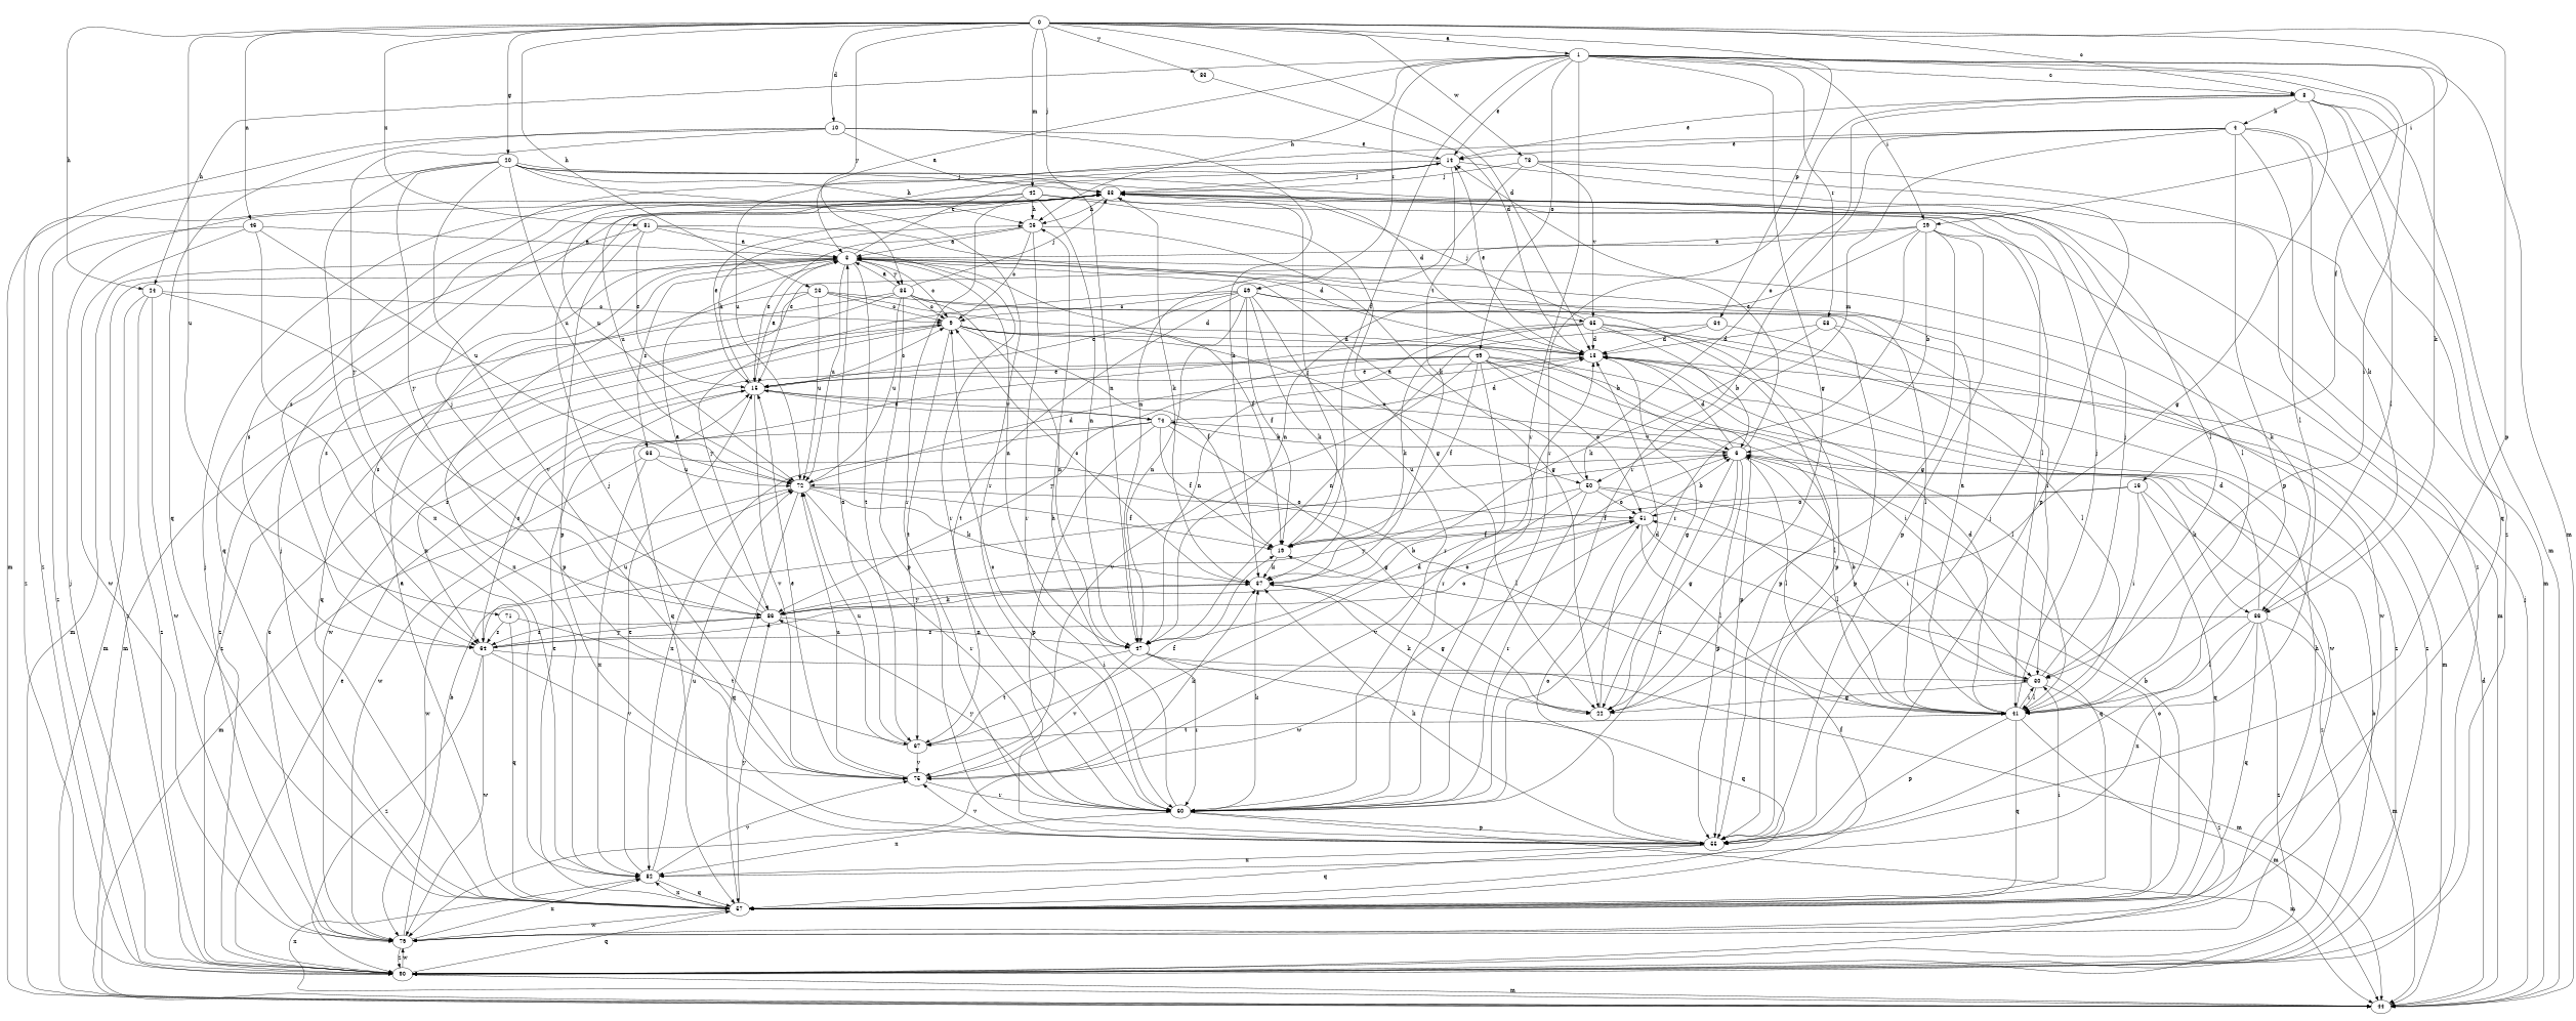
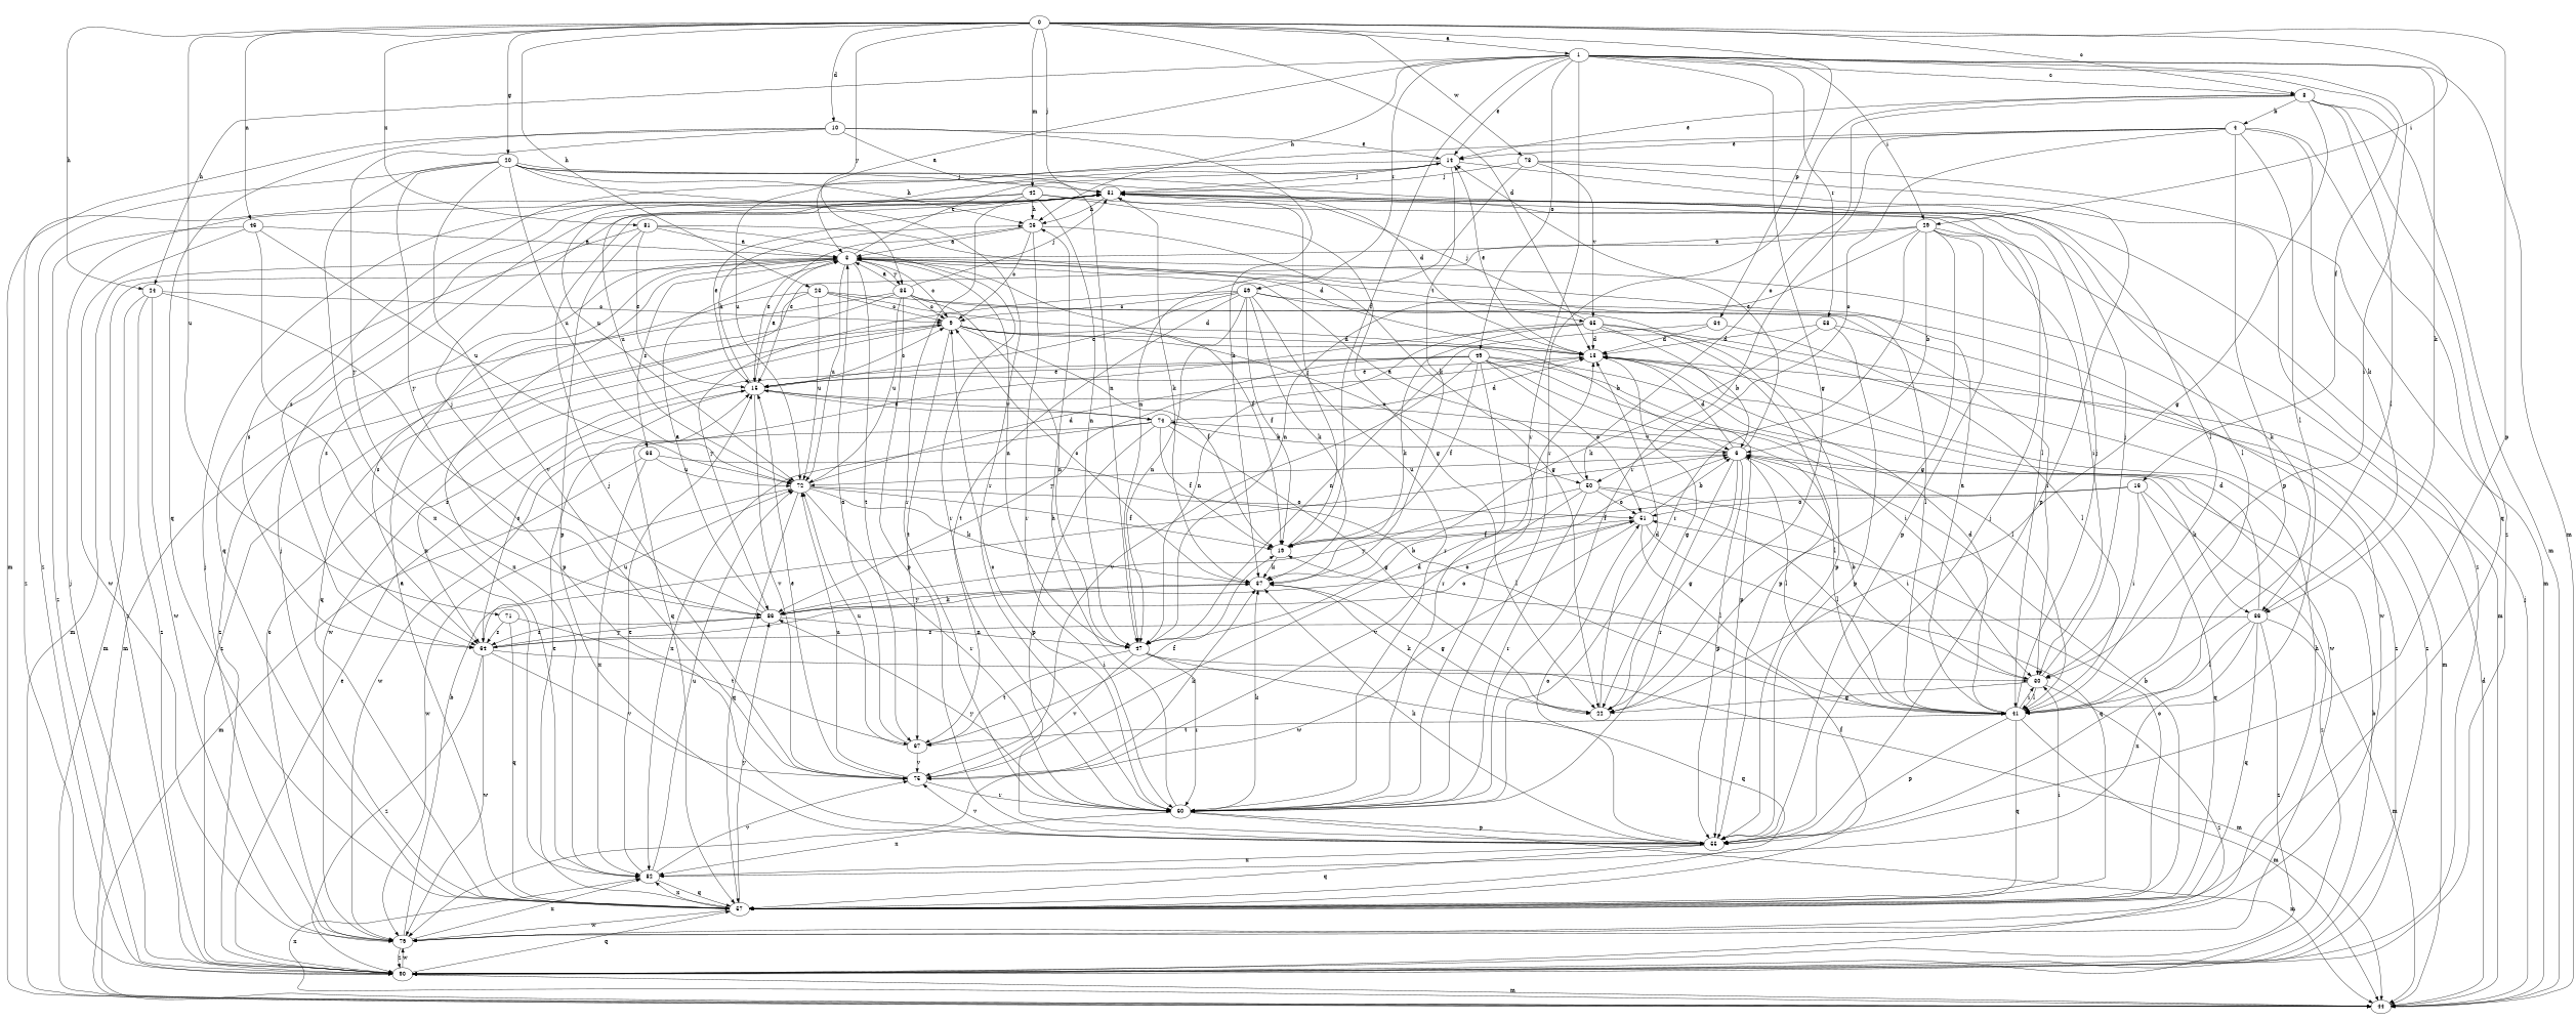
  strict digraph {
    0
    1
    8
    10
    13
    20
    23
    24
    29
-   33
+   33 [label=31]
    42
    46
    n13 [label=34]
    55
    71
    78
    81
-   83
    85
    3
    14
    16
    19
    22
    26
    30
    36
    44
    49
    58
    59
    60
    90
    n34 [label=4]
    41
    50
    47
    57
    37
    86
    79
    15
    72
    82
    75
    9
    64
    6
    51
    67
    65
    63
    74
    0 -> 1 [label=a]
    0 -> 8 [label=c]
    0 -> 10 [label=d]
    0 -> 13 [label=d]
    0 -> 20 [label=g]
    0 -> 23 [label=h]
    0 -> 24 [label=h]
    0 -> 29 [label=i]
    0 -> 33 [label=j]
    0 -> 42 [label=m]
    0 -> 46 [label=n]
    0 -> n13 [label=p]
    0 -> 55 [label=p]
    0 -> 71 [label=u]
    0 -> 78 [label=w]
    0 -> 81 [label=x]
-   0 -> 83 [label=y]
    0 -> 85 [label=y]
    1 -> 8 [label=c]
    1 -> 24 [label=h]
    1 -> 29 [label=i]
    1 -> 3 [label=a]
    1 -> 14 [label=e]
    1 -> 16 [label=f]
    1 -> 19 [label=f]
    1 -> 22 [label=g]
    1 -> 26 [label=h]
    1 -> 30 [label=i]
    1 -> 36 [label=k]
    1 -> 44 [label=m]
    1 -> 49 [label=o]
    1 -> 58 [label=r]
    1 -> 59 [label=r]
    1 -> 60 [label=r]
    8 -> 14 [label=e]
    8 -> 22 [label=g]
    8 -> 44 [label=m]
    8 -> 60 [label=r]
    8 -> 90 [label=z]
    8 -> n34 [label=b]
    8 -> 41 [label=l]
    8 -> 50 [label=o]
    10 -> 14 [label=e]
    10 -> 44 [label=m]
    10 -> 47 [label=n]
    10 -> 57 [label=q]
    10 -> 37 [label=k]
    10 -> 86 [label=y]
    13 -> 14 [label=e]
    13 -> 22 [label=g]
    13 -> 79 [label=h]
    13 -> 15 [label=e]
    20 -> 13 [label=d]
    20 -> 33 [label=j]
    20 -> 26 [label=h]
    20 -> 60 [label=r]
    20 -> 90 [label=z]
    20 -> 41 [label=l]
    20 -> 86 [label=y]
    20 -> 72 [label=u]
    20 -> 82 [label=x]
    20 -> 75 [label=v]
    23 -> 13 [label=d]
    23 -> 30 [label=i]
    23 -> 57 [label=q]
    23 -> 72 [label=u]
    23 -> 9 [label=c]
    23 -> 64 [label=s]
    24 -> 55 [label=p]
    24 -> 44 [label=m]
    24 -> 90 [label=z]
    24 -> 79 [label=w]
    24 -> 9 [label=c]
    29 -> 55 [label=p]
    29 -> 3 [label=a]
    29 -> 22 [label=g]
+   29 -> 30 [label=i]
    29 -> 44 [label=m]
    29 -> 60 [label=r]
    29 -> 47 [label=n]
    29 -> 15 [label=e]
    29 -> 6 [label=b]
    33 -> 26 [label=h]
    33 -> 41 [label=l]
    33 -> 57 [label=q]
    33 -> 37 [label=k]
    33 -> 15 [label=e]
    42 -> 22 [label=g]
    42 -> 26 [label=h]
    42 -> 60 [label=r]
    42 -> 90 [label=z]
    42 -> 41 [label=l]
    42 -> 47 [label=n]
    42 -> 72 [label=u]
    46 -> 3 [label=a]
    46 -> 90 [label=z]
    46 -> 79 [label=w]
    46 -> 72 [label=u]
    46 -> 82 [label=x]
    n13 -> 13 [label=d]
    n13 -> 41 [label=l]
    n13 -> 47 [label=n]
    55 -> 33 [label=j]
    55 -> 57 [label=q]
    55 -> 37 [label=k]
    55 -> 82 [label=x]
    55 -> 75 [label=v]
    55 -> 51 [label=o]
    71 -> 57 [label=q]
    71 -> 64 [label=s]
    71 -> 67 [label=t]
    78 -> 33 [label=j]
    78 -> 55 [label=p]
    78 -> 44 [label=m]
    78 -> 47 [label=n]
    78 -> 65 [label=v]
    81 -> 13 [label=d]
    81 -> 55 [label=p]
    81 -> 3 [label=a]
    81 -> 60 [label=r]
    81 -> 15 [label=e]
    81 -> 64 [label=s]
-   83 -> 13 [label=d]
    85 -> 33 [label=j]
    85 -> 55 [label=p]
    85 -> 3 [label=a]
    85 -> 44 [label=m]
    85 -> 90 [label=z]
    85 -> 41 [label=l]
    85 -> 47 [label=n]
    85 -> 72 [label=u]
    85 -> 9 [label=c]
    3 -> 85 [label=y]
    3 -> 14 [label=e]
    3 -> 19 [label=f]
    3 -> 36 [label=k]
    3 -> 44 [label=m]
    3 -> 90 [label=z]
    3 -> 47 [label=n]
    3 -> 72 [label=u]
    3 -> 82 [label=x]
    3 -> 9 [label=c]
    3 -> 64 [label=s]
    3 -> 67 [label=t]
    3 -> 65 [label=t]
    3 -> 63 [label=s]
    14 -> 33 [label=j]
    14 -> 90 [label=z]
    14 -> 37 [label=k]
    14 -> 72 [label=u]
    14 -> 64 [label=s]
    16 -> 19 [label=f]
    16 -> 30 [label=i]
    16 -> 90 [label=z]
    16 -> 57 [label=q]
    16 -> 51 [label=o]
    19 -> 33 [label=j]
    19 -> 37 [label=k]
    22 -> 13 [label=d]
    22 -> 37 [label=k]
    26 -> 3 [label=a]
    26 -> 22 [label=g]
    26 -> 60 [label=r]
    26 -> 15 [label=e]
    26 -> 9 [label=c]
    30 -> 33 [label=j]
    30 -> 22 [label=g]
    30 -> 90 [label=z]
    30 -> 41 [label=l]
    30 -> 6 [label=b]
    36 -> 13 [label=d]
    36 -> 44 [label=m]
    36 -> 90 [label=z]
    36 -> 41 [label=l]
    36 -> 57 [label=q]
    36 -> 82 [label=x]
    36 -> 64 [label=s]
    44 -> 13 [label=d]
    44 -> 33 [label=j]
    44 -> 82 [label=x]
    49 -> 55 [label=p]
    49 -> 19 [label=f]
    49 -> 30 [label=i]
    49 -> 60 [label=r]
    49 -> 41 [label=l]
    49 -> 86 [label=y]
    49 -> 79 [label=w]
    49 -> 15 [label=e]
    49 -> 75 [label=v]
    49 -> 64 [label=s]
    49 -> 51 [label=o]
    58 -> 13 [label=d]
    58 -> 55 [label=p]
    58 -> 90 [label=z]
    58 -> 37 [label=k]
    59 -> 55 [label=p]
    59 -> 19 [label=f]
    59 -> 60 [label=r]
    59 -> 47 [label=n]
    59 -> 37 [label=k]
    59 -> 86 [label=y]
    59 -> 79 [label=w]
    59 -> 15 [label=e]
    59 -> 9 [label=c]
    59 -> 67 [label=t]
    60 -> 55 [label=p]
    60 -> 26 [label=h]
    60 -> 44 [label=m]
    60 -> 37 [label=k]
    60 -> 86 [label=y]
    60 -> 82 [label=x]
    60 -> 9 [label=c]
    90 -> 33 [label=j]
    90 -> 44 [label=m]
    90 -> 57 [label=q]
    90 -> 79 [label=w]
    90 -> 15 [label=e]
    90 -> 6 [label=b]
    n34 -> 55 [label=p]
    n34 -> 14 [label=e]
    n34 -> 36 [label=k]
    n34 -> 60 [label=r]
    n34 -> 41 [label=l]
-   n34 -> 50 [label=m]
+   n34 -> 50 [label=o]
    n34 -> 57 [label=q]
    n34 -> 72 [label=u]
    41 -> 13 [label=d]
    41 -> 33 [label=j]
    41 -> 55 [label=p]
    41 -> 3 [label=a]
    41 -> 30 [label=i]
    41 -> 44 [label=m]
    41 -> 57 [label=q]
    41 -> 67 [label=t]
    50 -> 3 [label=a]
    50 -> 30 [label=i]
    50 -> 60 [label=r]
    50 -> 41 [label=l]
    50 -> 86 [label=y]
    50 -> 75 [label=v]
    50 -> 51 [label=o]
    47 -> 44 [label=m]
    47 -> 60 [label=r]
    47 -> 57 [label=q]
    47 -> 75 [label=v]
    47 -> 6 [label=b]
    47 -> 67 [label=t]
    57 -> 33 [label=j]
    57 -> 3 [label=a]
    57 -> 19 [label=f]
    57 -> 30 [label=i]
    57 -> 86 [label=y]
    57 -> 79 [label=w]
    57 -> 15 [label=e]
    57 -> 82 [label=x]
    57 -> 6 [label=b]
    57 -> 51 [label=o]
    37 -> 22 [label=g]
    37 -> 86 [label=y]
    37 -> 9 [label=c]
    86 -> 33 [label=j]
    86 -> 3 [label=a]
    86 -> 47 [label=n]
    86 -> 37 [label=k]
    86 -> 64 [label=s]
    86 -> 51 [label=o]
    79 -> 33 [label=j]
    79 -> 90 [label=z]
    79 -> 82 [label=x]
    79 -> 9 [label=c]
    79 -> 6 [label=b]
    15 -> 3 [label=a]
    15 -> 26 [label=h]
    15 -> 41 [label=l]
    15 -> 75 [label=v]
    15 -> 9 [label=c]
    15 -> 64 [label=s]
    15 -> 74 [label=v]
    72 -> 13 [label=d]
    72 -> 19 [label=f]
    72 -> 60 [label=r]
    72 -> 57 [label=q]
    72 -> 37 [label=k]
    72 -> 79 [label=w]
    72 -> 51 [label=o]
    82 -> 57 [label=q]
    82 -> 15 [label=e]
    82 -> 72 [label=u]
    82 -> 75 [label=v]
    75 -> 13 [label=d]
    75 -> 33 [label=j]
    75 -> 60 [label=r]
    75 -> 37 [label=k]
    75 -> 15 [label=e]
    75 -> 72 [label=u]
    9 -> 13 [label=d]
    9 -> 19 [label=f]
    9 -> 90 [label=z]
    9 -> 50 [label=o]
    9 -> 79 [label=w]
    9 -> 6 [label=b]
    9 -> 67 [label=t]
    64 -> 30 [label=i]
    64 -> 90 [label=z]
    64 -> 86 [label=y]
    64 -> 79 [label=w]
    64 -> 72 [label=u]
    64 -> 75 [label=v]
    64 -> 51 [label=o]
    6 -> 13 [label=d]
    6 -> 55 [label=p]
    6 -> 14 [label=e]
    6 -> 22 [label=g]
    6 -> 36 [label=k]
    6 -> 60 [label=r]
    6 -> 41 [label=l]
    6 -> 72 [label=u]
    6 -> 74 [label=v]
    51 -> 19 [label=f]
    51 -> 41 [label=l]
    51 -> 57 [label=q]
    51 -> 79 [label=w]
    51 -> 6 [label=b]
    67 -> 3 [label=a]
    67 -> 19 [label=f]
    67 -> 72 [label=u]
    67 -> 75 [label=v]
    65 -> 13 [label=d]
    65 -> 33 [label=j]
    65 -> 55 [label=p]
    65 -> 44 [label=m]
    65 -> 90 [label=z]
    65 -> 47 [label=n]
    65 -> 57 [label=q]
    65 -> 37 [label=k]
    65 -> 6 [label=b]
    63 -> 44 [label=m]
    63 -> 41 [label=l]
    63 -> 72 [label=u]
    63 -> 82 [label=x]
    74 -> 13 [label=d]
    74 -> 55 [label=p]
    74 -> 19 [label=f]
    74 -> 22 [label=g]
    74 -> 79 [label=w]
    74 -> 15 [label=e]
    74 -> 82 [label=x]
    74 -> 6 [label=b]
  }
